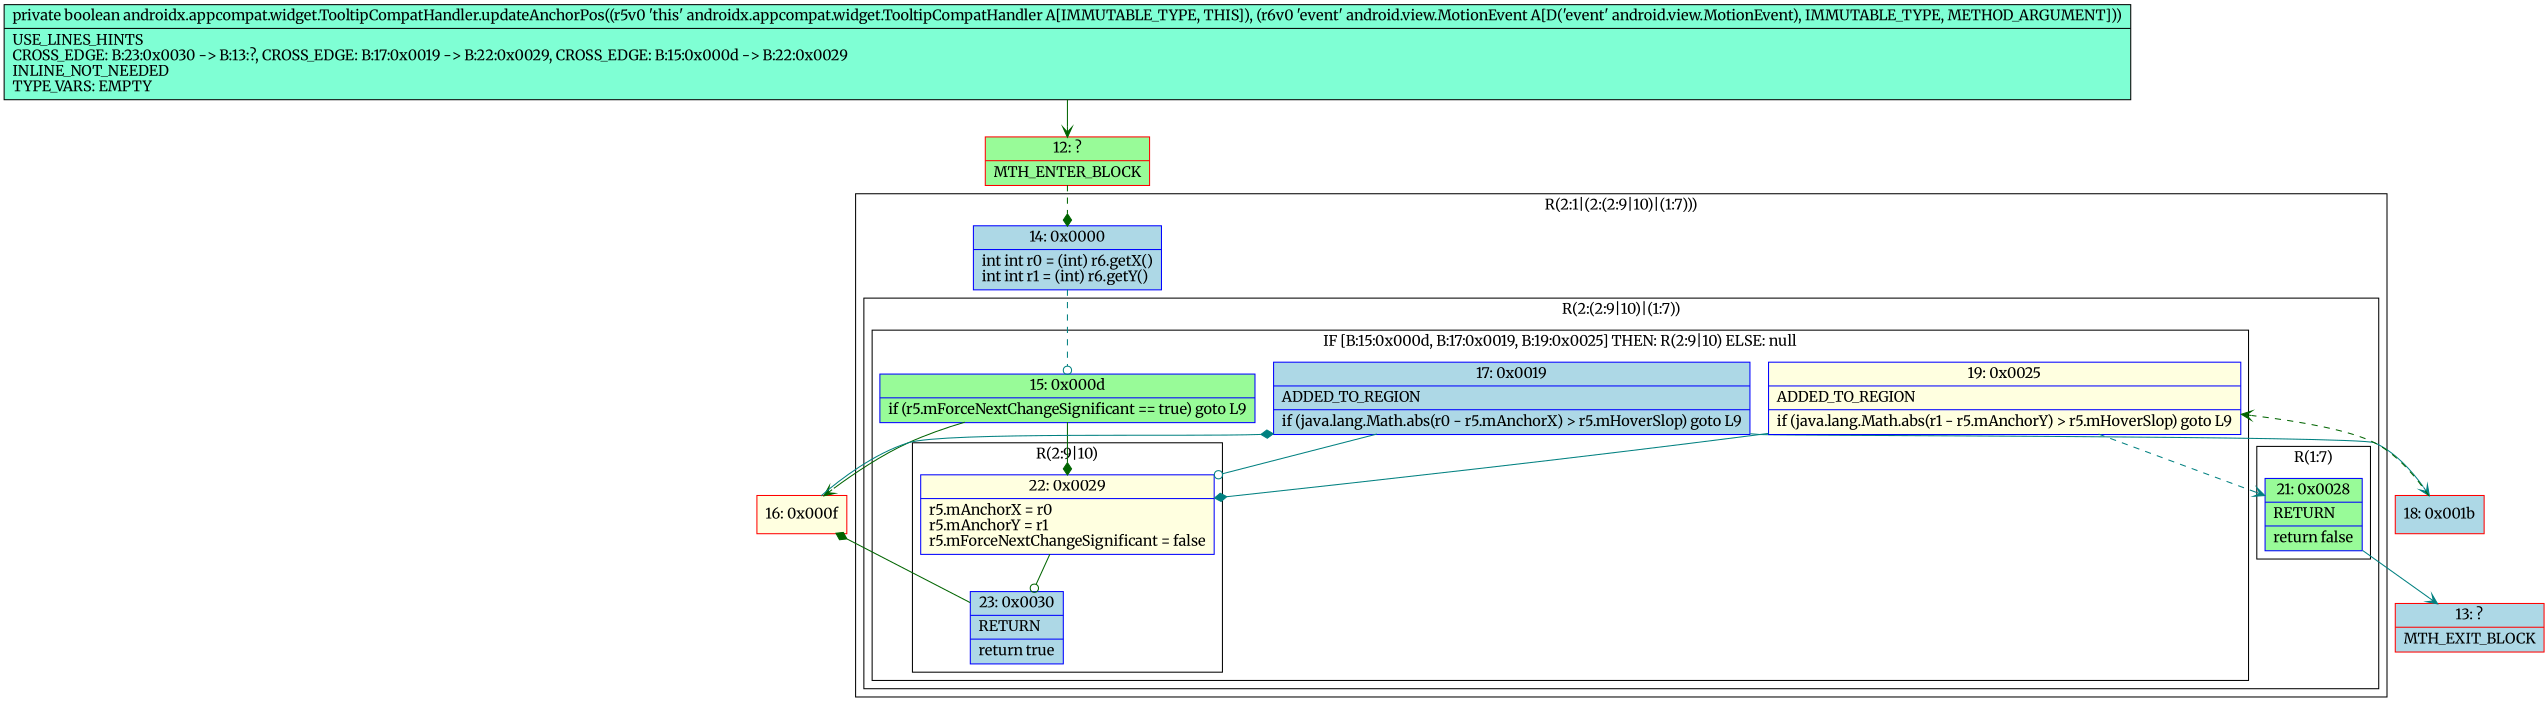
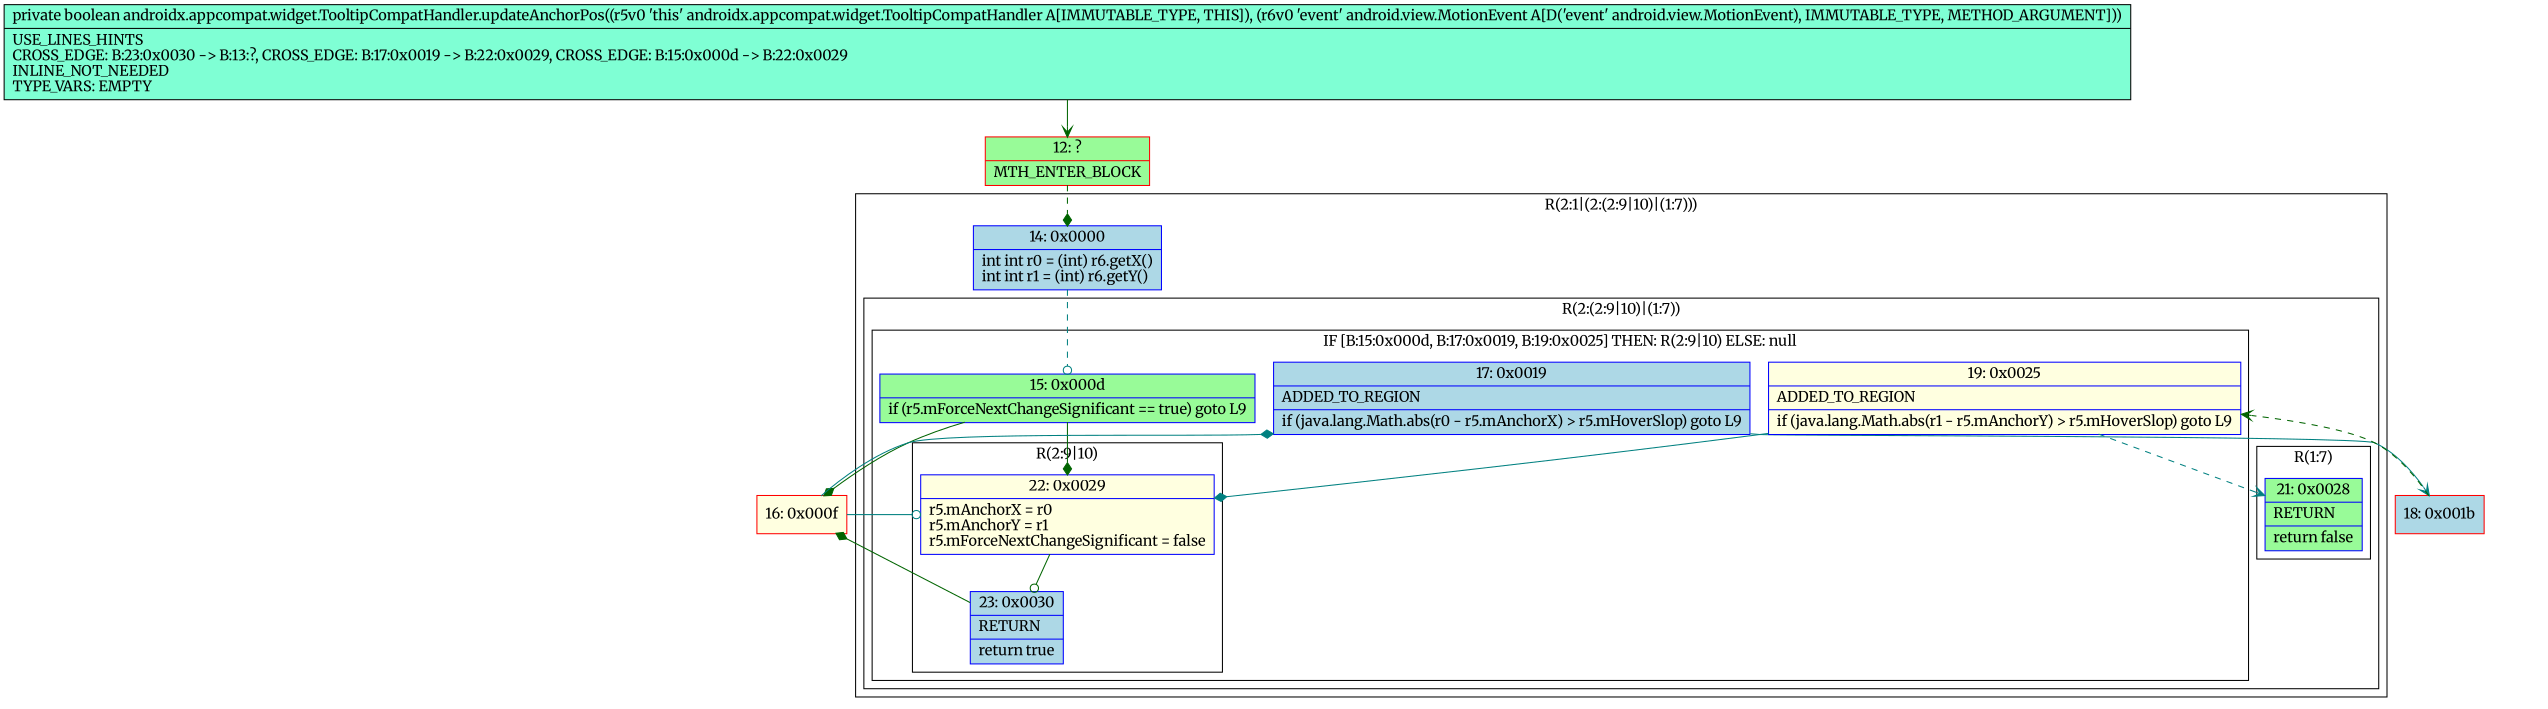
  digraph {
    fontname=Merriweather
    node [color=blue fillcolor=lightblue fontname=Merriweather shape=record style=filled]
    edge [arrowhead=diamond color=darkgreen fontname=Merriweather style=solid]
    n1 [fillcolor=lightyellow label="{22\:\ 0x0029|r5.mAnchorX = r0\lr5.mAnchorY = r1\lr5.mForceNextChangeSignificant = false\l}"]
    n2 [label="{23\:\ 0x0030|RETURN\l|return true\l}"]
    n3 [fillcolor=palegreen label="{15\:\ 0x000d|if (r5.mForceNextChangeSignificant == true) goto L9\l}"]
    n4 [label="{17\:\ 0x0019|ADDED_TO_REGION\l|if (java.lang.Math.abs(r0 \- r5.mAnchorX) \> r5.mHoverSlop) goto L9\l}"]
    n5 [fillcolor=lightyellow label="{19\:\ 0x0025|ADDED_TO_REGION\l|if (java.lang.Math.abs(r1 \- r5.mAnchorY) \> r5.mHoverSlop) goto L9\l}"]
    n6 [fillcolor=palegreen label="{21\:\ 0x0028|RETURN\l|return false\l}"]
    n7 [label="{14\:\ 0x0000|int int r0 = (int) r6.getX()\lint int r1 = (int) r6.getY()\l}"]
    n8 [color=red fillcolor=lightyellow label="{16\:\ 0x000f}"]
    n9 [color=red label="{18\:\ 0x001b}"]
-   n10 [color=red label="{13\:\ ?|MTH_EXIT_BLOCK\l}"]
    n11 [color=red fillcolor=palegreen label="{12\:\ ?|MTH_ENTER_BLOCK\l}"]
    n12 [fillcolor=aquamarine label="{private boolean androidx.appcompat.widget.TooltipCompatHandler.updateAnchorPos((r5v0 'this' androidx.appcompat.widget.TooltipCompatHandler A[IMMUTABLE_TYPE, THIS]), (r6v0 'event' android.view.MotionEvent A[D('event' android.view.MotionEvent), IMMUTABLE_TYPE, METHOD_ARGUMENT]))  | USE_LINES_HINTS\lCROSS_EDGE: B:23:0x0030 \-\> B:13:?, CROSS_EDGE: B:17:0x0019 \-\> B:22:0x0029, CROSS_EDGE: B:15:0x000d \-\> B:22:0x0029\lINLINE_NOT_NEEDED\lTYPE_VARS: EMPTY\l}" color=""]
    subgraph cluster_1 {
      label="R(2:1|(2:(2:9|10)|(1:7)))"
      n7
      subgraph cluster_2 {
        label="R(2:(2:9|10)|(1:7))"
        subgraph cluster_3 {
          label="IF [B:15:0x000d, B:17:0x0019, B:19:0x0025] THEN: R(2:9|10) ELSE: null"
          n3
          n4
          n5
          subgraph cluster_4 {
            label="R(2:9|10)"
            n1
            n2
          }
        }
        subgraph cluster_5 {
          label="R(1:7)"
          n6
        }
      }
    }
    n1 -> n2 [arrowhead=odot]
    n2 -> n8
    n3 -> n1
-   n3 -> n8 [arrowhead=vee]
-   n4 -> n1 [arrowhead=odot color=teal]
+   n3 -> n8
+   n8 -> n1 [arrowhead=odot color=teal]
    n4 -> n9 [arrowhead=vee color=teal]
    n5 -> n1 [color=teal]
    n5 -> n6 [arrowhead=vee color=teal style=dashed]
-   n6 -> n10 [arrowhead=vee color=teal]
    n7 -> n3 [arrowhead=odot color=teal style=dashed]
    n8 -> n4 [color=teal]
    n9 -> n5 [arrowhead=vee style=dashed]
    n11 -> n7 [style=dashed]
    n12 -> n11 [arrowhead=vee]
  }
